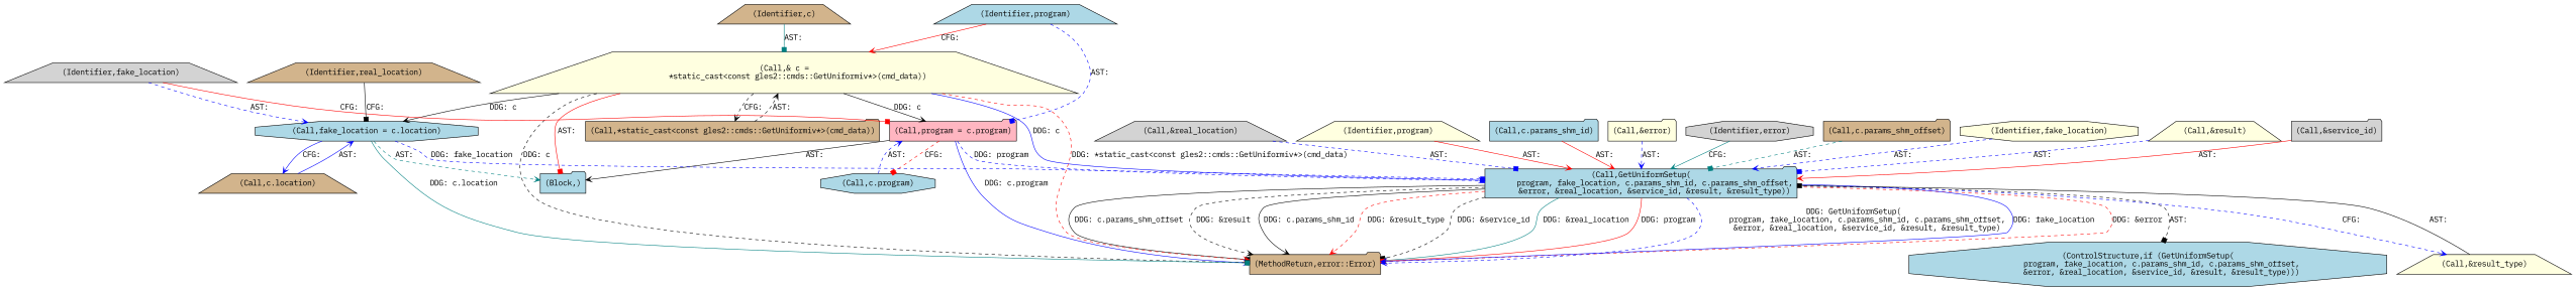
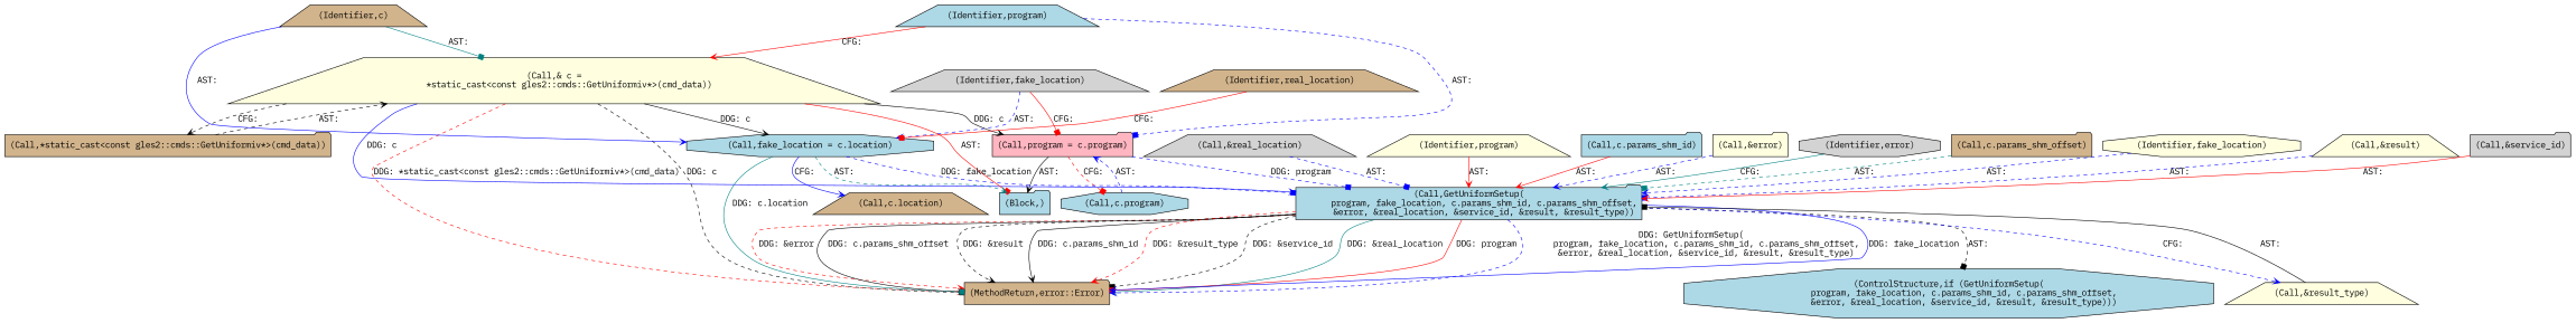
  digraph {
    fontname="IBM Plex Mono"
    node [fillcolor=lightblue fontname="IBM Plex Mono" shape=trapezium style=filled]
    edge [arrowhead=vee color=blue fontname="IBM Plex Mono" style=dashed]
    n1 [label="(Call,GetUniformSetup(\n      program, fake_location, c.params_shm_id, c.params_shm_offset,\n      &error, &real_location, &service_id, &result, &result_type))" shape=folder]
    n2 [label="(ControlStructure,if (GetUniformSetup(\n      program, fake_location, c.params_shm_id, c.params_shm_offset,\n      &error, &real_location, &service_id, &result, &result_type)))" shape=octagon]
    n3 [fillcolor=lightyellow label="(Call,&result_type)"]
    n4 [fillcolor=tan label="(MethodReturn,error::Error)" shape=folder]
    n5 [fillcolor=lightpink label="(Call,program = c.program)" shape=folder]
    n6 [label="(Call,c.program)" shape=octagon]
    n7 [label="(Block,)" shape=folder]
    n8 [fillcolor=lightyellow label="(Call,& c =\n      *static_cast<const gles2::cmds::GetUniformiv*>(cmd_data))"]
    n9 [label="(Call,fake_location = c.location)" shape=octagon]
    n10 [fillcolor=tan label="(Call,*static_cast<const gles2::cmds::GetUniformiv*>(cmd_data))" shape=folder]
    n11 [fillcolor=tan label="(Call,c.location)"]
    n12 [fillcolor=tan label="(Identifier,c)"]
    n13 [fillcolor=lightgrey label="(Call,&real_location)"]
    n14 [fillcolor=lightgrey label="(Identifier,fake_location)"]
    n15 [fillcolor=lightyellow label="(Identifier,program)"]
    n16 [label="(Call,c.params_shm_id)" shape=folder]
    n17 [fillcolor=lightyellow label="(Call,&error)" shape=folder]
    n18 [fillcolor=lightgrey label="(Identifier,error)" shape=octagon]
    n19 [fillcolor=tan label="(Identifier,real_location)"]
    n20 [fillcolor=tan label="(Call,c.params_shm_offset)" shape=folder]
    n21 [fillcolor=lightyellow label="(Identifier,fake_location)" shape=octagon]
    n22 [fillcolor=lightyellow label="(Call,&result)"]
    n23 [label="(Identifier,program)"]
    n24 [fillcolor=lightgrey label="(Call,&service_id)" shape=folder]
    n1 -> n2 [arrowhead=box color=black label="AST: "]
    n1 -> n3 [label="CFG: "]
    n1 -> n4 [color=red label="DDG: &error"]
    n1 -> n4 [arrowhead=box color=black label="DDG: c.params_shm_offset" style=solid]
    n1 -> n4 [color=black label="DDG: &result"]
    n1 -> n4 [color=black label="DDG: c.params_shm_id" style=solid]
    n1 -> n4 [color=red label="DDG: &result_type"]
    n1 -> n4 [arrowhead=box color=black label="DDG: &service_id"]
    n1 -> n4 [color=teal label="DDG: &real_location" style=solid]
    n1 -> n4 [arrowhead=box color=red label="DDG: program" style=solid]
    n1 -> n4 [label="DDG: GetUniformSetup(\n      program, fake_location, c.params_shm_id, c.params_shm_offset,\n      &error, &real_location, &service_id, &result, &result_type)"]
    n1 -> n4 [label="DDG: fake_location" style=solid]
    n3 -> n1 [arrowhead=box color=black label="AST: " style=solid]
    n5 -> n1 [arrowhead=box label="DDG: program"]
-   n5 -> n4 [label="DDG: c.program" style=solid]
    n5 -> n6 [arrowhead=box color=red label="CFG: "]
    n5 -> n7 [color=black label="AST: " style=solid]
    n6 -> n5 [label="AST: "]
    n8 -> n1 [label="DDG: c" style=solid]
    n8 -> n4 [color=red label="DDG: *static_cast<const gles2::cmds::GetUniformiv*>(cmd_data)"]
    n8 -> n4 [arrowhead=box color=black label="DDG: c"]
    n8 -> n5 [color=black label="DDG: c" style=solid]
    n8 -> n7 [arrowhead=box color=red label="AST: " style=solid]
    n8 -> n9 [color=black label="DDG: c" style=solid]
    n8 -> n10 [color=black label="CFG: "]
    n9 -> n1 [arrowhead=box label="DDG: fake_location"]
    n9 -> n4 [arrowhead=box color=teal label="DDG: c.location" style=solid]
    n9 -> n7 [color=teal label="AST: "]
    n9 -> n11 [label="CFG: " style=solid]
    n10 -> n8 [color=black label="AST: "]
-   n11 -> n9 [label="AST: " style=solid]
+   n12 -> n9 [label="AST: " style=solid]
    n12 -> n8 [arrowhead=box color=teal label="AST: " style=solid]
    n13 -> n1 [arrowhead=box label="AST: "]
    n14 -> n5 [arrowhead=box color=red label="CFG: " style=solid]
    n14 -> n9 [label="AST: "]
    n15 -> n1 [color=red label="AST: " style=solid]
    n16 -> n1 [color=red label="AST: " style=solid]
    n17 -> n1 [label="AST: "]
    n18 -> n1 [color=teal label="CFG: " style=solid]
-   n19 -> n9 [arrowhead=box color=black label="CFG: " style=solid]
+   n19 -> n9 [arrowhead=box color=red label="CFG: " style=solid]
    n20 -> n1 [arrowhead=box color=teal label="AST: "]
    n21 -> n1 [label="AST: "]
    n22 -> n1 [arrowhead=box label="AST: "]
    n23 -> n5 [arrowhead=box label="AST: "]
    n23 -> n8 [color=red label="CFG: " style=solid]
    n24 -> n1 [color=red label="AST: " style=solid]
  }
